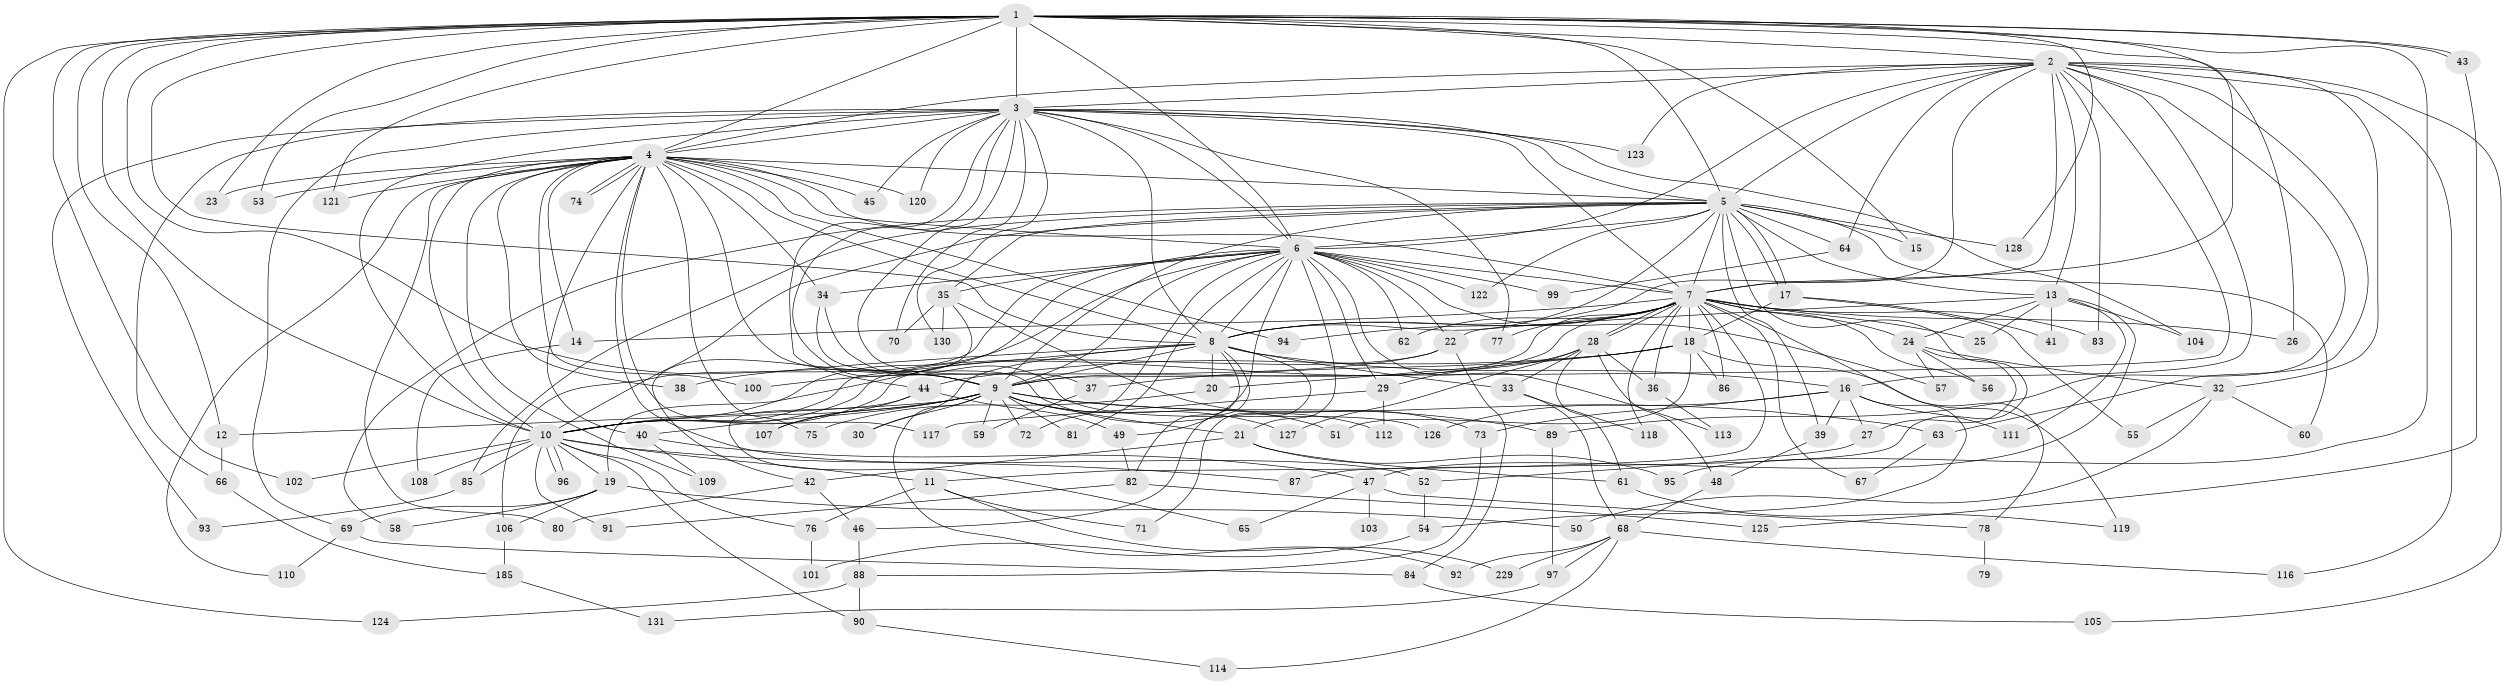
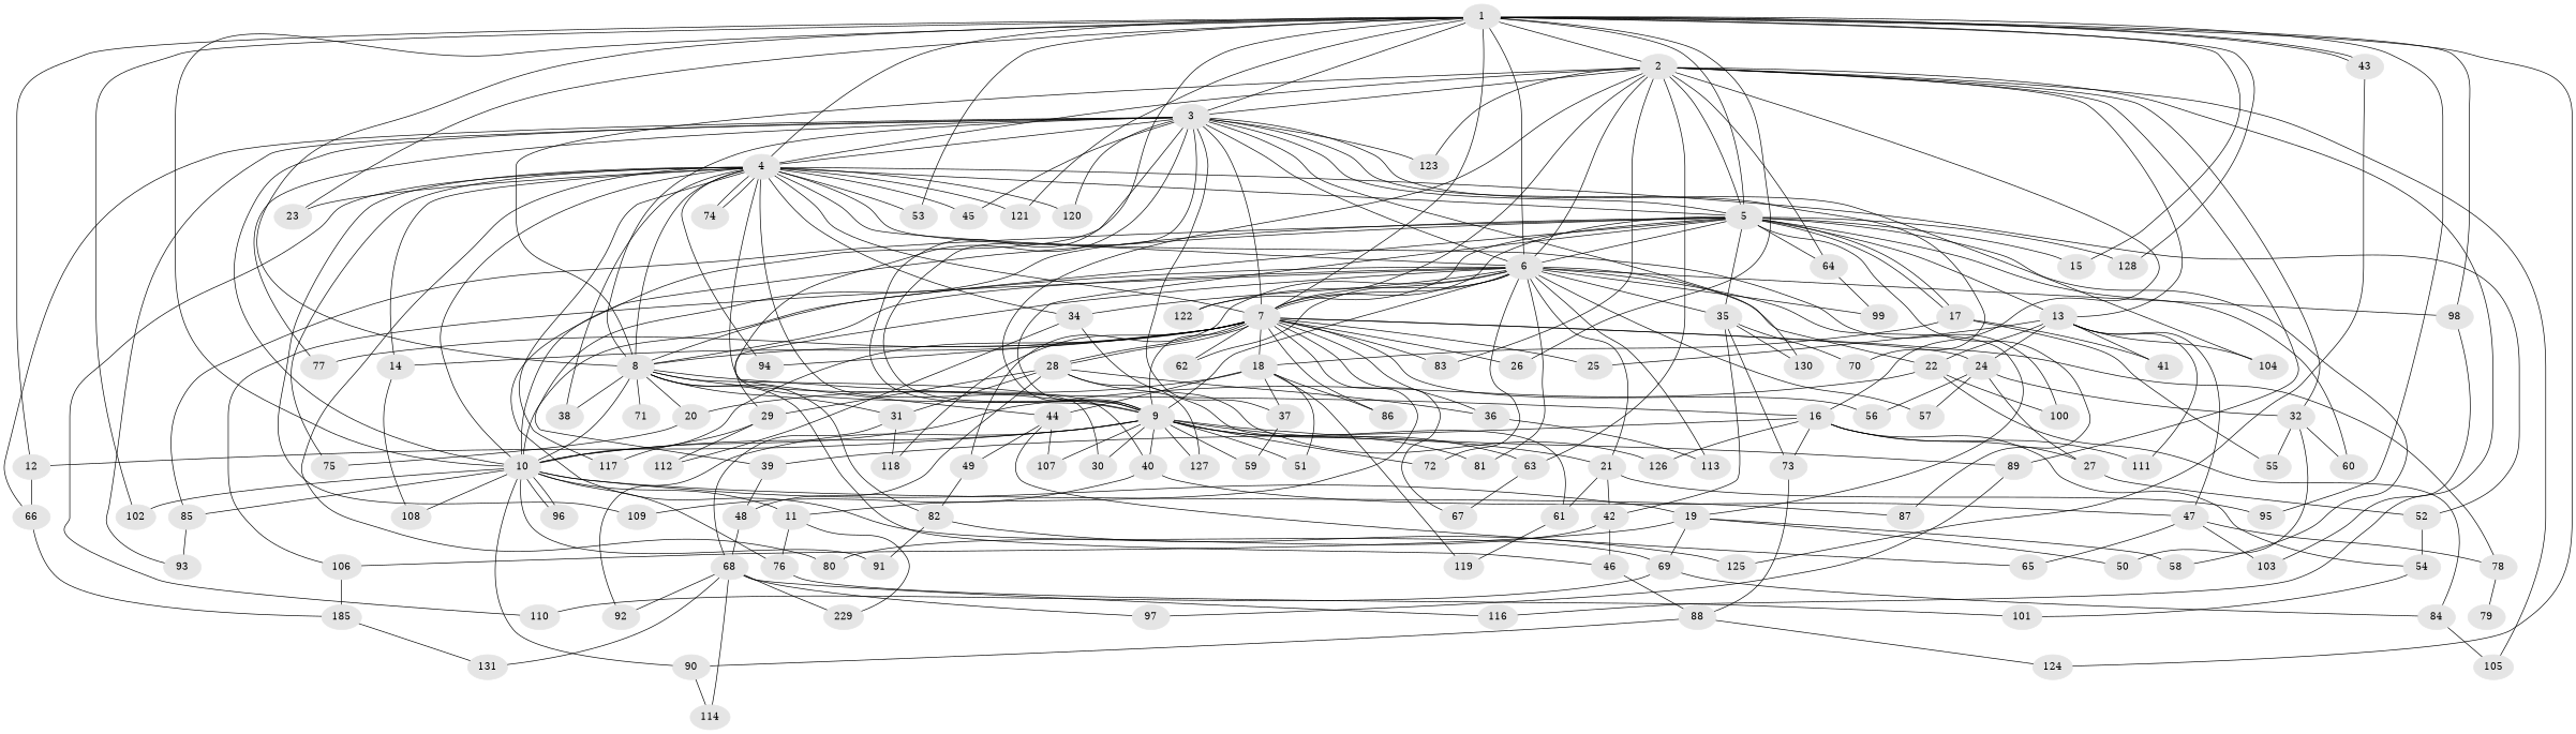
  graph {
    node [color=gray90 style=filled]
    1
    2
    3
    4
    5
    6
    7
    8
    9
    10
    12
    15
    23
    26
    43
    53
    95
+   98
    102
    121
    124
    128
    13
    16
    32
    63
    64
    83
    89
    105
    116
    123
    37
    44
    45
    66
    69
    70
    77
    93
    104
    120
    130
    14
    34
    38
    40
    52
    74
    75
    80
    94
    100
    109
    110
    117
    17
    35
    39
    58
    60
    85
    87
    122
    19
    21
    22
    29
    49
    57
    62
    72
    81
    99
    106
    113
    11
    18
    24
    25
    28
    36
    56
    67
    78
    86
    118
    20
    30
-   31 [label=33]
+   31
    46
    71
    82
    51
    59
    92
    107
    127
    76
    90
    91
    96
    108
    125
    103
    41
    47
    111
    27
    54
    73
    126
    55
    50
    97
    65
    n117 [label=185]
    84
    112
    42
    48
    61
    n123 [label=229]
    119
    79
    68
    88
    101
    114
    131
    1 -- 2
    1 -- 3
    1 -- 4
    1 -- 5
    1 -- 6
    1 -- 7
    1 -- 8
    1 -- 9
    1 -- 10
    1 -- 12
    1 -- 15
    1 -- 23
    1 -- 26
    1 -- 43
    1 -- 43
    1 -- 53
    1 -- 95
+   1 -- 98
    1 -- 102
    1 -- 121
    1 -- 124
    1 -- 128
    2 -- 3
    2 -- 4
    2 -- 5
    2 -- 6
    2 -- 7
    2 -- 8
    2 -- 9
    2 -- 13
    2 -- 16
    2 -- 32
    2 -- 63
    2 -- 64
    2 -- 83
    2 -- 89
    2 -- 105
    2 -- 116
    2 -- 123
    3 -- 4
    3 -- 5
    3 -- 6
    3 -- 7
    3 -- 8
    3 -- 9
    3 -- 10
    3 -- 123
    3 -- 37
    3 -- 44
    3 -- 45
    3 -- 66
    3 -- 69
    3 -- 70
    3 -- 77
    3 -- 93
    3 -- 104
    3 -- 120
    3 -- 130
    4 -- 5
    4 -- 6
    4 -- 7
    4 -- 8
    4 -- 9
    4 -- 10
    4 -- 23
    4 -- 53
    4 -- 121
    4 -- 45
    4 -- 120
    4 -- 14
    4 -- 34
    4 -- 38
    4 -- 40
    4 -- 52
    4 -- 74
    4 -- 74
    4 -- 75
    4 -- 80
    4 -- 94
    4 -- 100
    4 -- 109
    4 -- 110
    4 -- 117
    5 -- 6
    5 -- 7
    5 -- 8
    5 -- 9
    5 -- 10
    5 -- 15
    5 -- 128
    5 -- 13
    5 -- 64
    5 -- 17
    5 -- 17
    5 -- 35
    5 -- 39
    5 -- 58
    5 -- 60
    5 -- 85
    5 -- 87
    5 -- 122
    6 -- 7
    6 -- 8
    6 -- 9
    6 -- 10
+   6 -- 98
    6 -- 34
    6 -- 35
    6 -- 122
    6 -- 19
    6 -- 21
    6 -- 22
    6 -- 29
    6 -- 49
    6 -- 57
    6 -- 62
    6 -- 72
    6 -- 81
    6 -- 99
    6 -- 106
    6 -- 113
    7 -- 8
    7 -- 9
    7 -- 10
    7 -- 26
    7 -- 83
    7 -- 77
    7 -- 14
    7 -- 94
    7 -- 62
    7 -- 11
    7 -- 18
    7 -- 24
    7 -- 25
    7 -- 28
    7 -- 28
    7 -- 36
    7 -- 56
    7 -- 67
    7 -- 78
    7 -- 86
    7 -- 118
    8 -- 9
    8 -- 10
    8 -- 16
    8 -- 38
    8 -- 20
    8 -- 30
    8 -- 31
    8 -- 46
    8 -- 71
    8 -- 82
    9 -- 10
    9 -- 12
    9 -- 63
    9 -- 89
    9 -- 40
    9 -- 21
    9 -- 72
    9 -- 81
    9 -- 30
    9 -- 51
    9 -- 59
    9 -- 92
    9 -- 107
    9 -- 127
    10 -- 102
    10 -- 85
    10 -- 87
    10 -- 19
    10 -- 11
    10 -- 76
    10 -- 90
    10 -- 91
    10 -- 96
    10 -- 96
    10 -- 108
    12 -- 66
    43 -- 125
+   98 -- 103
    13 -- 104
    13 -- 22
    13 -- 24
    13 -- 25
    13 -- 41
    13 -- 47
    13 -- 111
    16 -- 39
    16 -- 111
    16 -- 27
    16 -- 54
    16 -- 73
    16 -- 126
    32 -- 60
    32 -- 55
    32 -- 50
    63 -- 67
    64 -- 99
    89 -- 97
    37 -- 59
    44 -- 49
    44 -- 107
    44 -- 65
    66 -- n117
    69 -- 110
    69 -- 84
    14 -- 108
    34 -- 126
    34 -- 112
    40 -- 109
    40 -- 47
    52 -- 54
    17 -- 18
    17 -- 41
    17 -- 55
    35 -- 70
    35 -- 130
    35 -- 73
    35 -- 42
    39 -- 48
    85 -- 93
    19 -- 69
    19 -- 58
    19 -- 106
    19 -- 50
    21 -- 95
    21 -- 42
    21 -- 61
    22 -- 10
    22 -- 100
    22 -- 84
    29 -- 117
    29 -- 112
    49 -- 82
    106 -- n117
-   11 -- 71
    11 -- 76
    11 -- n123
    18 -- 37
    18 -- 44
    18 -- 86
    18 -- 20
    18 -- 51
    18 -- 119
    24 -- 32
    24 -- 57
    24 -- 56
    24 -- 27
    28 -- 29
    28 -- 36
    28 -- 31
    28 -- 127
    28 -- 48
    28 -- 61
    36 -- 113
    78 -- 79
    20 -- 75
    31 -- 118
    31 -- 68
    46 -- 88
    82 -- 91
    82 -- 125
    76 -- 101
    90 -- 114
    47 -- 78
    47 -- 103
    47 -- 65
    27 -- 52
    54 -- 101
    73 -- 88
-   97 -- 131
+   68 -- 131
    n117 -- 131
    84 -- 105
    42 -- 80
    42 -- 46
    48 -- 68
    61 -- 119
    68 -- 116
    68 -- 92
    68 -- 97
    68 -- n123
    68 -- 114
    88 -- 124
    88 -- 90
  }
